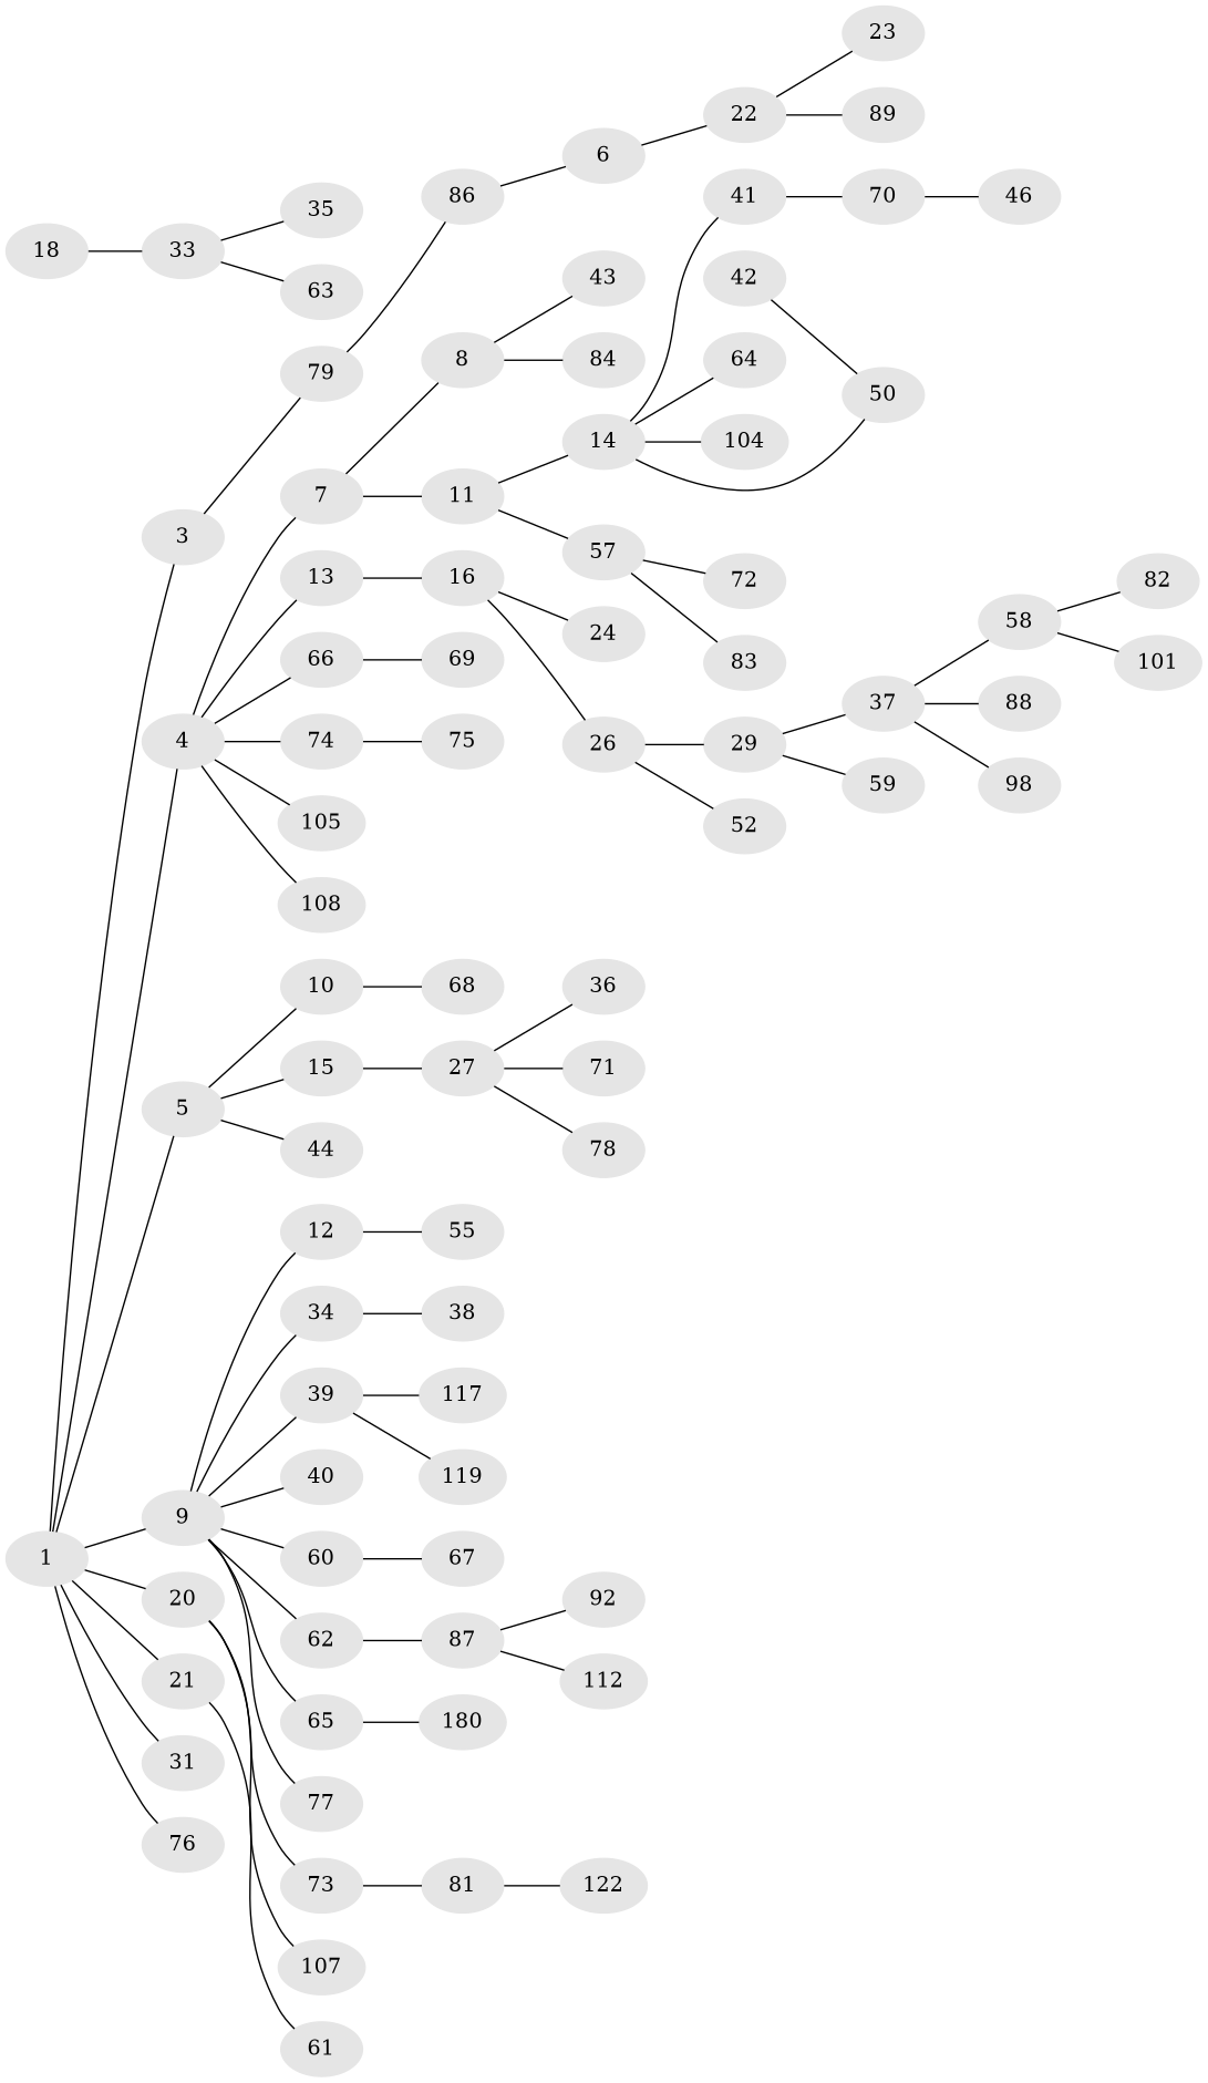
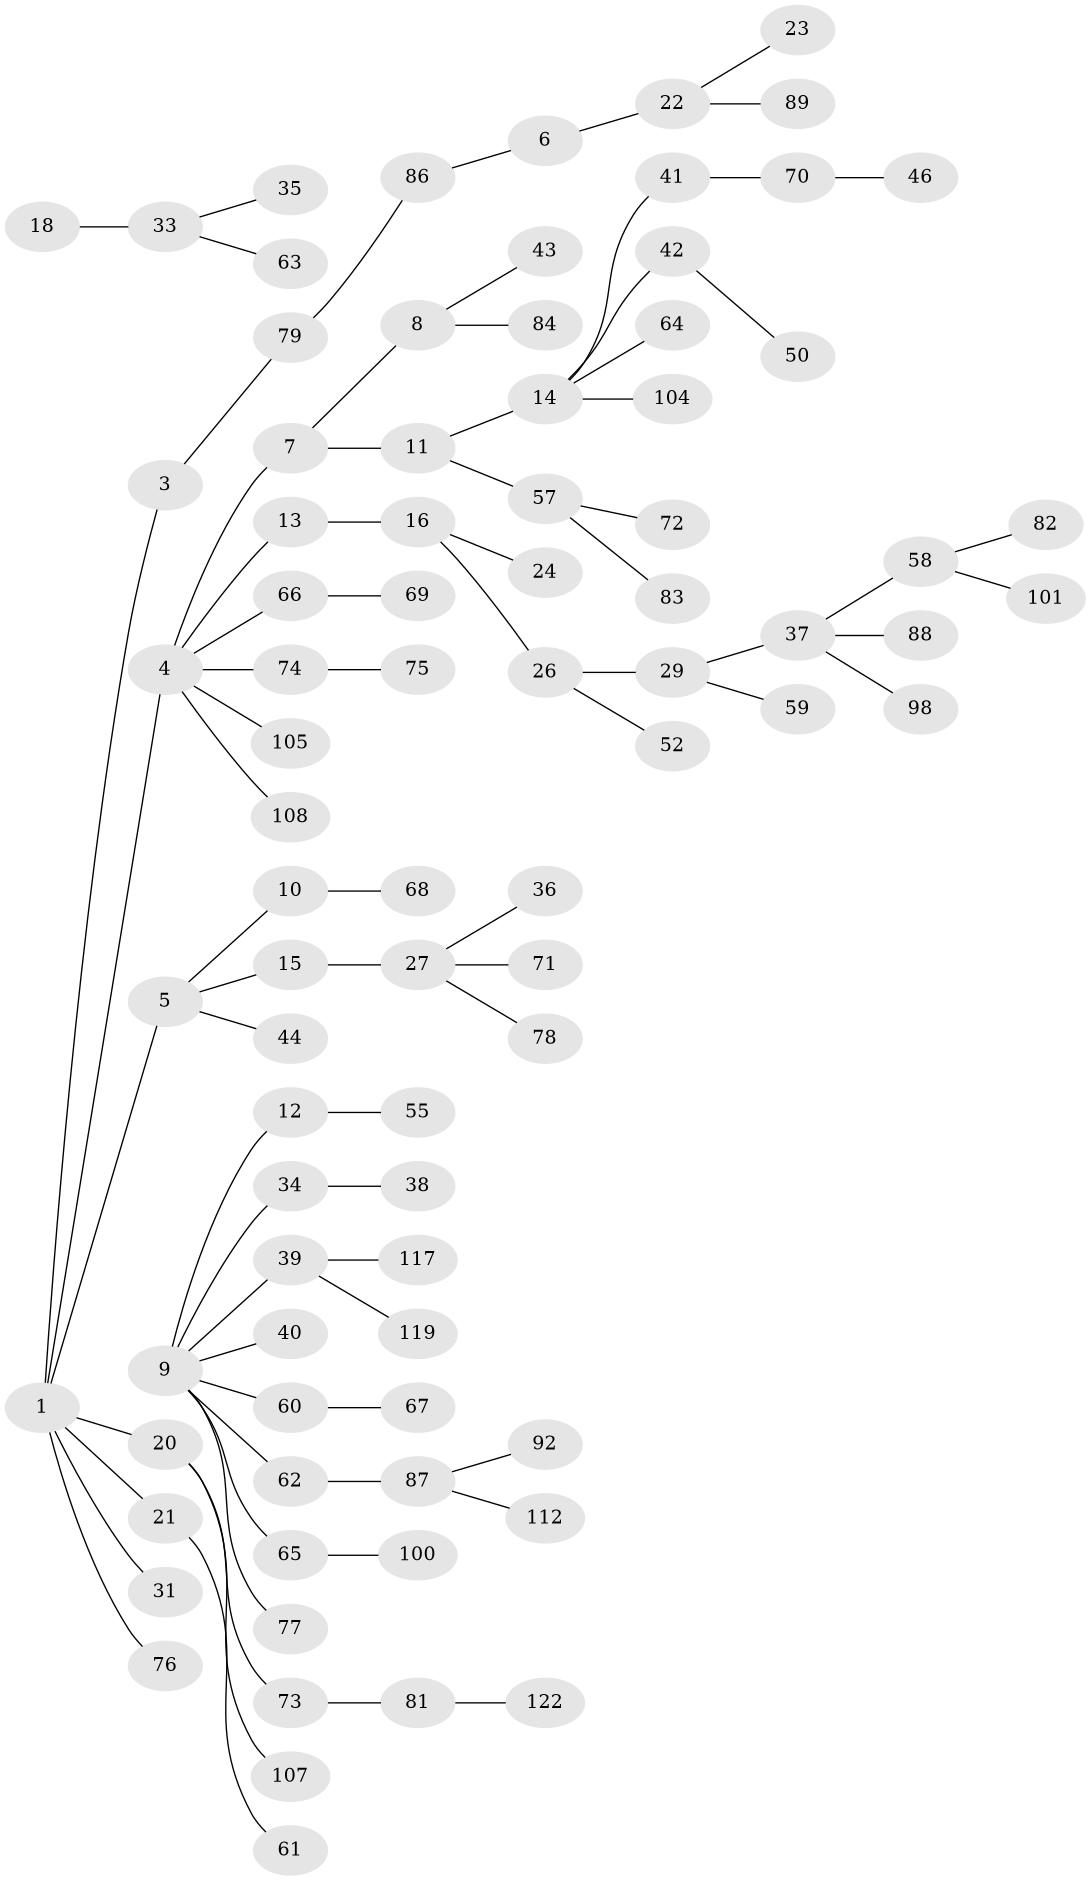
  graph {
    rankdir=LR
    node [color=gray90 style=filled]
    1 [super="+2"]
    3
    4
    5
    9 [super="+80+17"]
    20
    21 [super="+111+94+47+25"]
    31
    76
    79
    7 [super="+54"]
    13 [super="+51"]
    66
    74
    105 [super="+113"]
    108
    10 [super="+120+85"]
    15
    44 [super="+56"]
    12
    34
    39
    40
    60
    62
    65
    77
    73 [super="+102"]
    107
    61
    6
    22
    86
    8 [super="+91"]
    11
    16
    69
    75
    68
    27
    18
    33
    23 [super="+90"]
    89
    43
    84
    14 [super="+45"]
    57
    55
    38
    117
    119
    67
    87
-   100 [label=180]
+   100
    41 [super="+93+121"]
    42
    64
    104
    72
    83
    24 [super="+53+28"]
    26 [super="+49"]
    70
    50
    36
    71
    78
    29
    52 [super="+116"]
    35
    63
    81
    n74 [label=37 super="+37"]
    59
    58
    88
    98
    82
    101
    46
    92
    112 [super="+118"]
    122
    1 -- 3
    1 -- 4
    1 -- 5
-   1 -- 9
    1 -- 20
    1 -- 21
    1 -- 31
    1 -- 76
    3 -- 79
    4 -- 7
    4 -- 13
    4 -- 66
    4 -- 74
    4 -- 105
    4 -- 108
    5 -- 10
    5 -- 15
    5 -- 44
    9 -- 12
    9 -- 34
    9 -- 39
    9 -- 40
    9 -- 60
    9 -- 62
    9 -- 65
    9 -- 77
    20 -- 73
    20 -- 107
    21 -- 61
    79 -- 86
    7 -- 8
    7 -- 11
    13 -- 16
    66 -- 69
    74 -- 75
    10 -- 68
    15 -- 27
    12 -- 55
    34 -- 38
    39 -- 117
    39 -- 119
    60 -- 67
    62 -- 87
    65 -- 100
    73 -- 81
    6 -- 22
    22 -- 23
    22 -- 89
    86 -- 6
    8 -- 43
    8 -- 84
    11 -- 14
    11 -- 57
    16 -- 24
    16 -- 26
    27 -- 36
    27 -- 71
    27 -- 78
    18 -- 33
    33 -- 35
    33 -- 63
    14 -- 41
-   14 -- 50
+   14 -- 42
    14 -- 64
    14 -- 104
    57 -- 72
    57 -- 83
    87 -- 92
    87 -- 112
    41 -- 70
    42 -- 50
    26 -- 29
    26 -- 52
    70 -- 46
    29 -- n74
    29 -- 59
    81 -- 122
    n74 -- 58
    n74 -- 88
    n74 -- 98
    58 -- 82
    58 -- 101
  }
